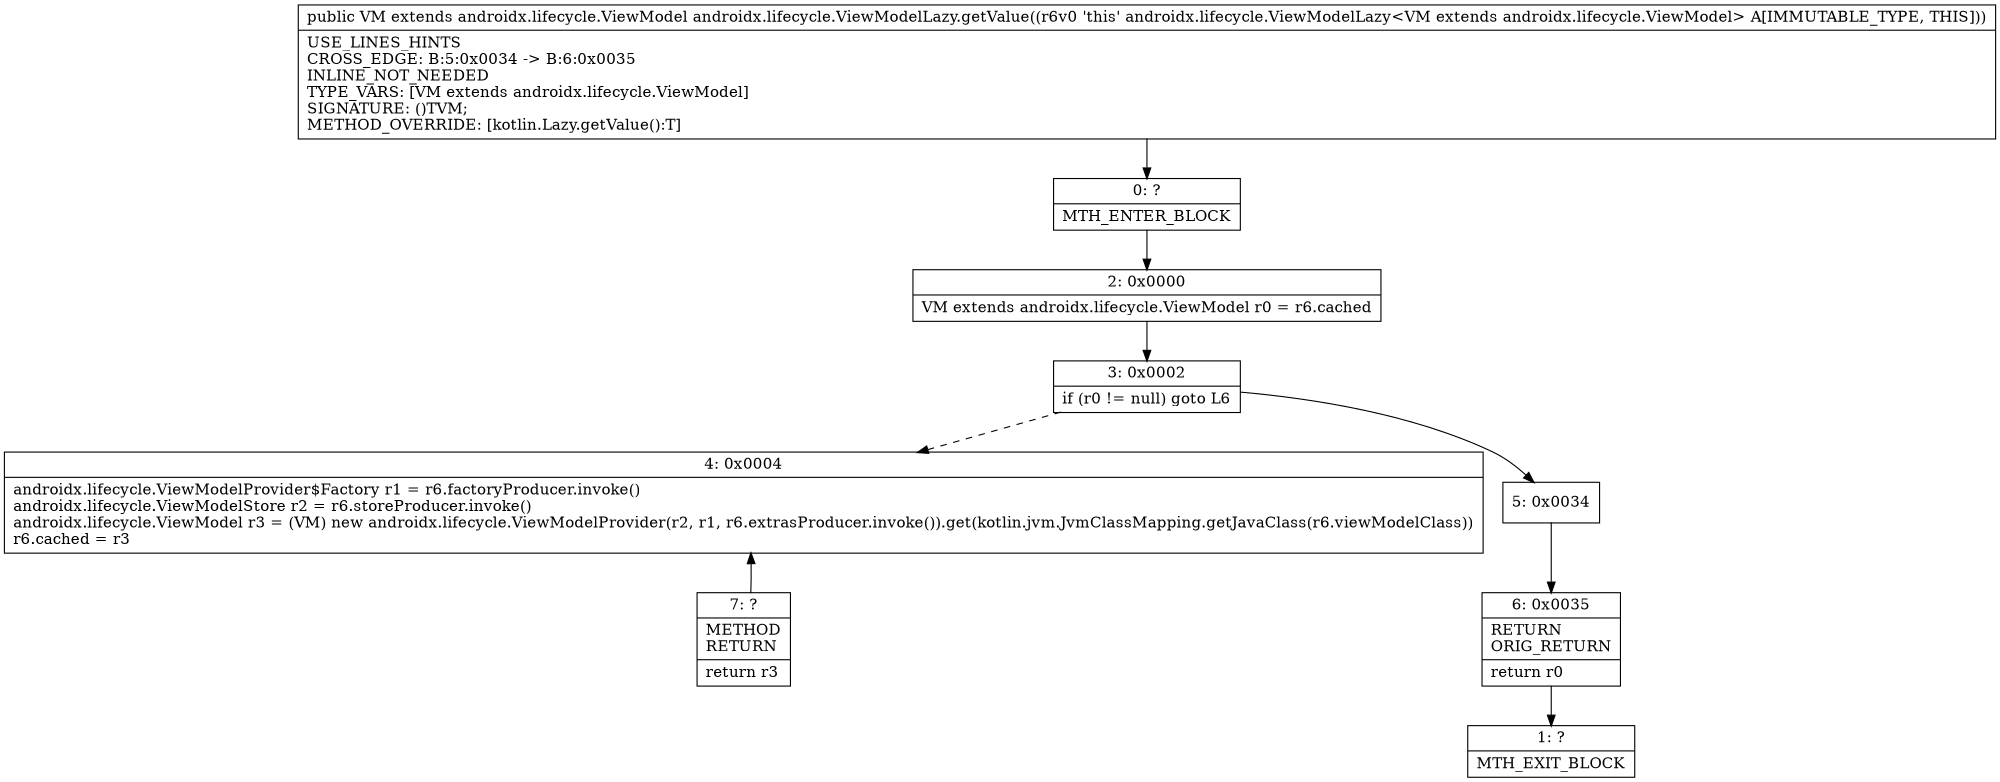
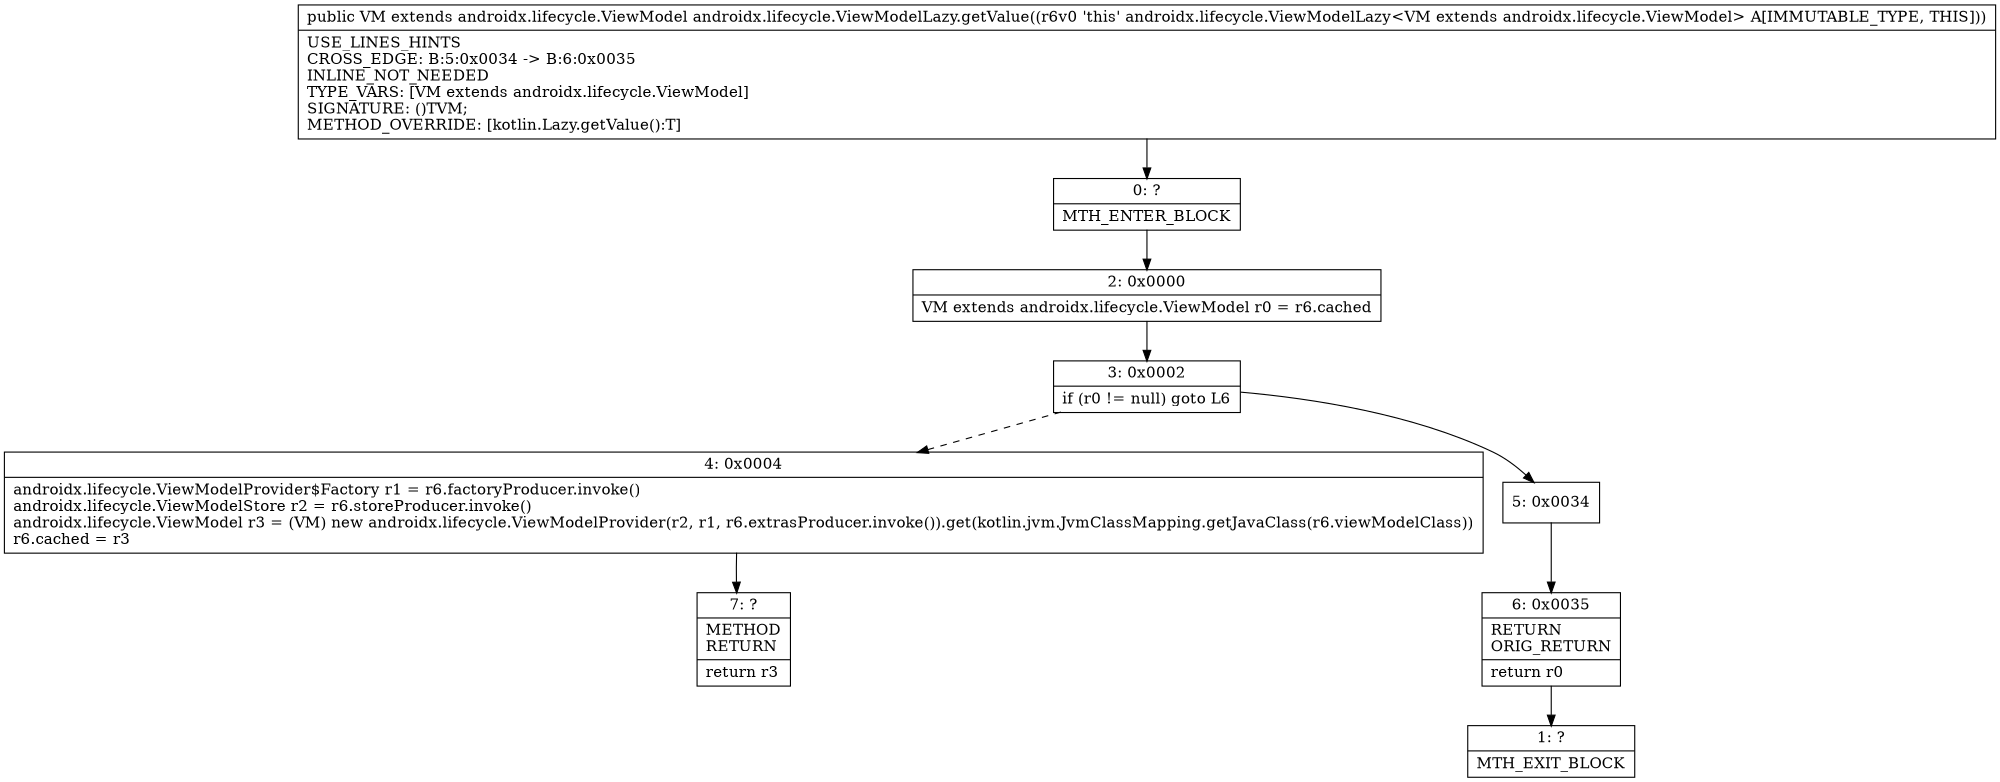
  digraph {
    node [shape=record]
    n1 [label="{0\:\ ?|MTH_ENTER_BLOCK\l}"]
    n2 [label="{2\:\ 0x0000|VM extends androidx.lifecycle.ViewModel r0 = r6.cached\l}"]
    n3 [label="{3\:\ 0x0002|if (r0 != null) goto L6\l}"]
    n4 [label="{4\:\ 0x0004|androidx.lifecycle.ViewModelProvider$Factory r1 = r6.factoryProducer.invoke()\landroidx.lifecycle.ViewModelStore r2 = r6.storeProducer.invoke()\landroidx.lifecycle.ViewModel r3 = (VM) new androidx.lifecycle.ViewModelProvider(r2, r1, r6.extrasProducer.invoke()).get(kotlin.jvm.JvmClassMapping.getJavaClass(r6.viewModelClass))\lr6.cached = r3\l}"]
    n5 [label="{5\:\ 0x0034}"]
    n6 [label="{7\:\ ?|METHOD\lRETURN\l|return r3\l}"]
    n7 [label="{6\:\ 0x0035|RETURN\lORIG_RETURN\l|return r0\l}"]
    n8 [label="{1\:\ ?|MTH_EXIT_BLOCK\l}"]
    n9 [label="{public VM extends androidx.lifecycle.ViewModel androidx.lifecycle.ViewModelLazy.getValue((r6v0 'this' androidx.lifecycle.ViewModelLazy\<VM extends androidx.lifecycle.ViewModel\> A[IMMUTABLE_TYPE, THIS]))  | USE_LINES_HINTS\lCROSS_EDGE: B:5:0x0034 \-\> B:6:0x0035\lINLINE_NOT_NEEDED\lTYPE_VARS: [VM extends androidx.lifecycle.ViewModel]\lSIGNATURE: ()TVM;\lMETHOD_OVERRIDE: [kotlin.Lazy.getValue():T]\l}"]
    n1 -> n2
    n2 -> n3
    n3 -> n4 [style=dashed]
    n3 -> n5
-   n6 -> n4
+   n4 -> n6
    n5 -> n7
    n7 -> n8
    n9 -> n1
  }
